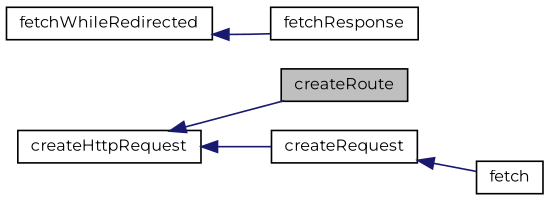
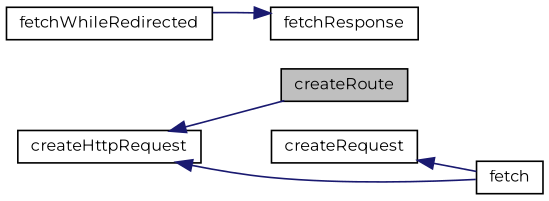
  digraph {
    fontname=Montserrat
    rankdir=LR
    node [color=black fillcolor=white fontname=Montserrat fontsize=10 shape=record style=filled]
    edge [color=midnightblue dir=back fontname=Montserrat fontsize=10 labelfontname=Helvetica labelfontsize=10 style=solid]
    n1 [fillcolor=grey75 fontcolor=black height=0.2 label=createRoute width=0.4]
    n2 [height=0.2 label=createHttpRequest width=0.4]
    n3 [height=0.2 label=createRequest width=0.4]
    n4 [height=0.2 label=fetch width=0.4]
    n5 [height=0.2 label=fetchWhileRedirected width=0.4]
    n6 [height=0.2 label=fetchResponse width=0.4]
    n2 -> n1
-   n2 -> n3
+   n2 -> n4
    n3 -> n4
-   n5 -> n6
+   n6 -> n5
  }
